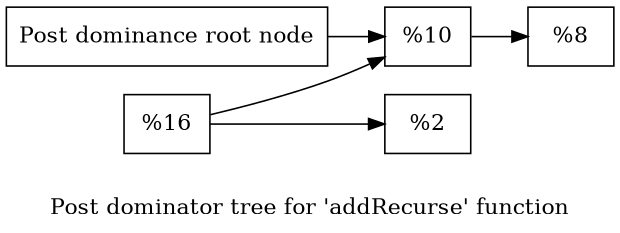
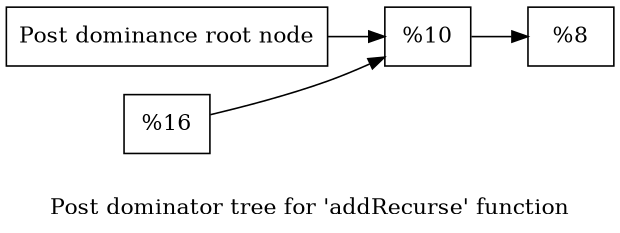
  digraph {
    label="Post dominator tree for 'addRecurse' function"
    rankdir=LR
    node [shape=record]
    n1 [label="{Post dominance root node}"]
    n2 [label="{%10}"]
    n3 [label="{%16}"]
-   n4 [label="{%2}"]
    n5 [label="{%8}"]
    n1 -> n2
    n2 -> n5
    n3 -> n2
-   n3 -> n4
  }
